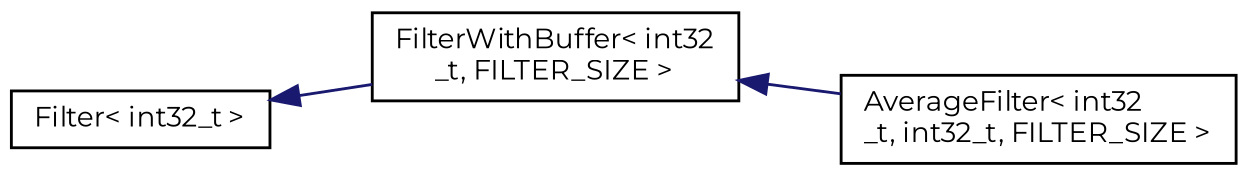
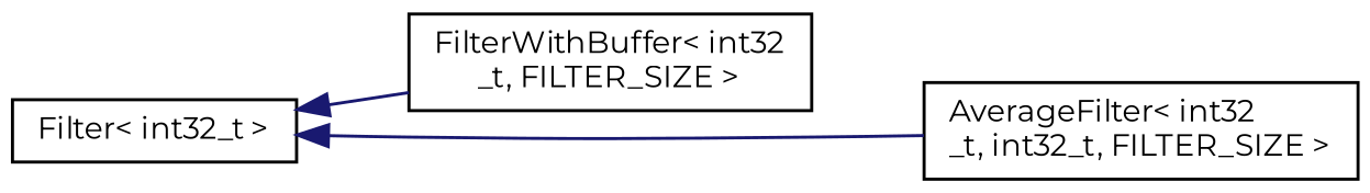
  digraph {
    fontname=Montserrat
    rankdir=LR
    node [color=black fillcolor=white fontname=Montserrat fontsize=10 shape=record style=filled]
    edge [color=midnightblue dir=back fontname=Montserrat fontsize=10 labelfontname=Helvetica labelfontsize=10 style=solid]
    n1 [height=0.2 label="Filter\< int32_t \>" width=0.4]
    n2 [height=0.2 label="FilterWithBuffer\< int32\l_t, FILTER_SIZE \>" width=0.4]
    n3 [height=0.2 label="AverageFilter\< int32\l_t, int32_t, FILTER_SIZE \>" width=0.4]
    n1 -> n2
-   n2 -> n3
+   n1 -> n3
  }
